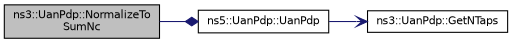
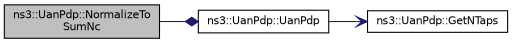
  digraph {
    rankdir=LR
    node [color=black fillcolor=white fontname=Helvetica fontsize=10 shape=record style=filled]
    edge [color=midnightblue fontname=Helvetica fontsize=10 labelfontname=Helvetica labelfontsize=10 style=solid]
    n1 [fillcolor=grey75 fontcolor=black height=0.2 label="ns3::UanPdp::NormalizeTo\lSumNc" width=0.4]
-   n2 [height=0.2 label="ns5::UanPdp::UanPdp" width=0.4]
+   n2 [height=0.2 label="ns3::UanPdp::UanPdp" width=0.4]
    n3 [height=0.2 label="ns3::UanPdp::GetNTaps" width=0.4]
    n1 -> n2 [arrowhead=diamond]
    n2 -> n3 [arrowhead=vee]
  }
